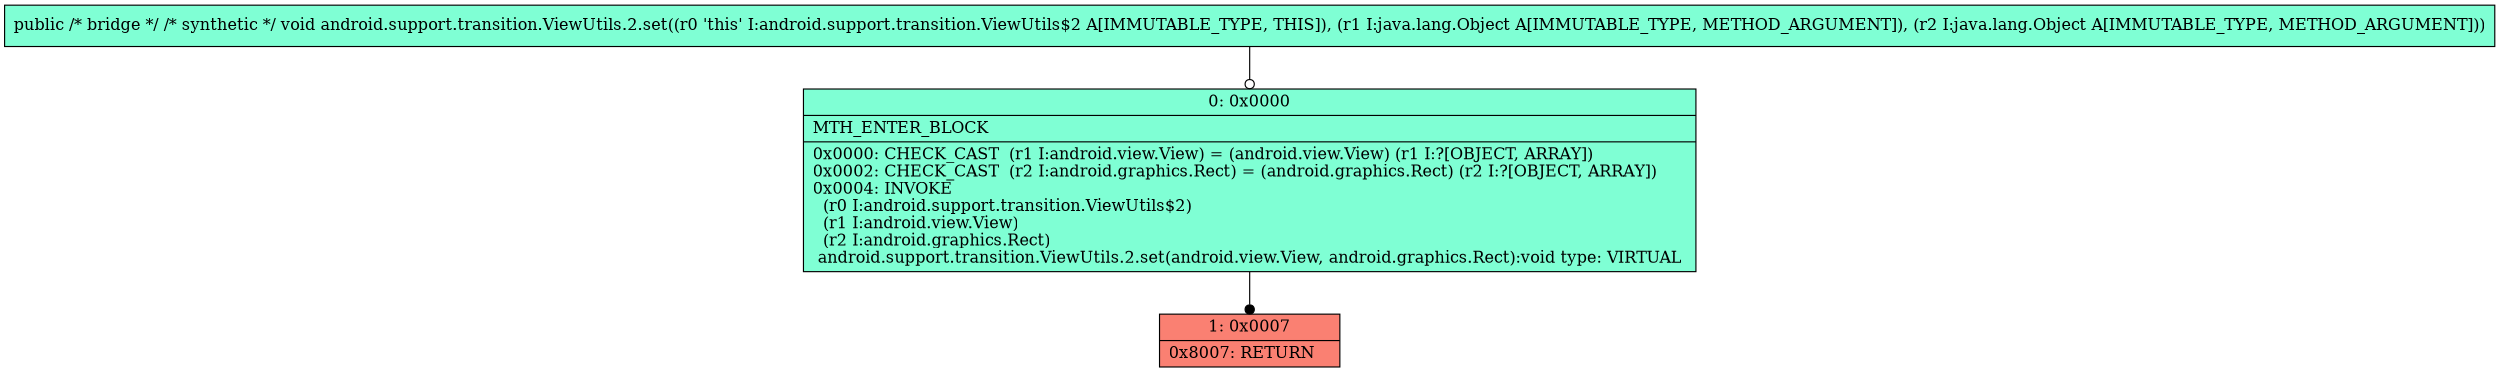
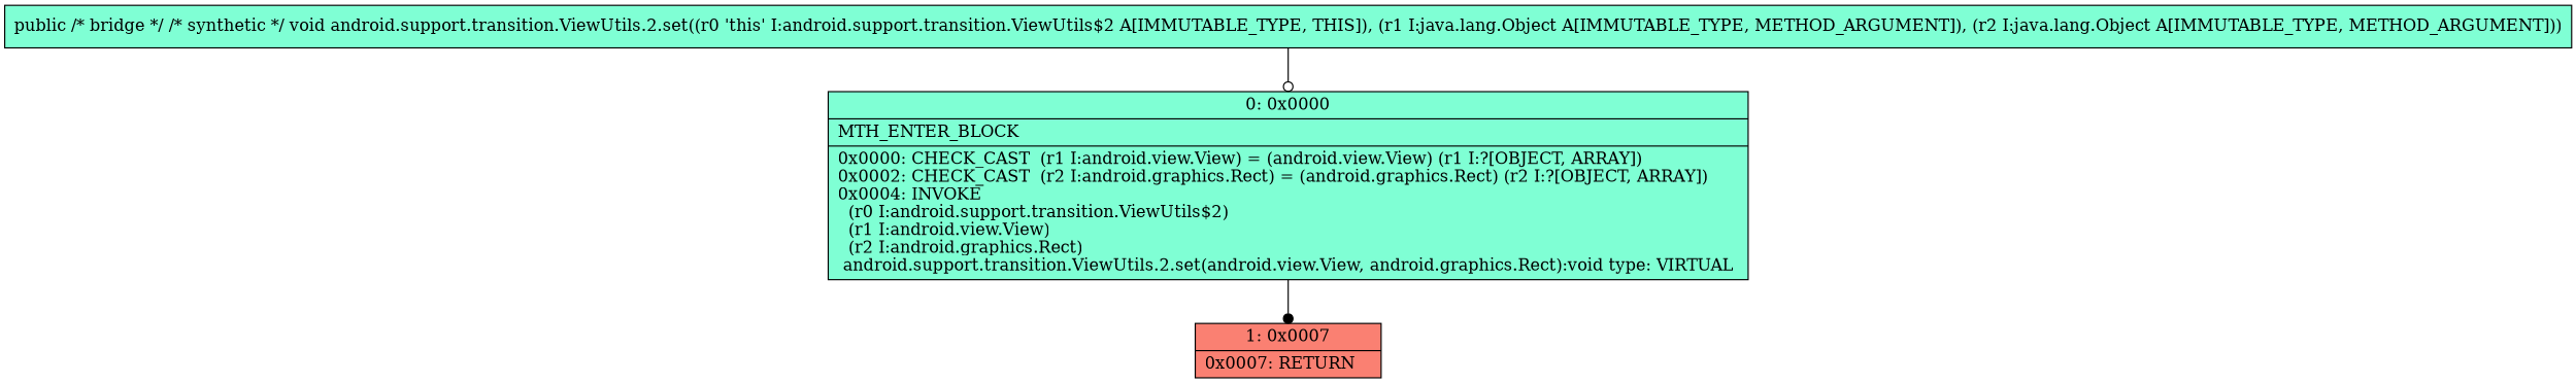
  digraph {
    node [shape=record style=filled fillcolor=aquamarine]
    edge [style=solid]
    n1 [label="{0\:\ 0x0000|MTH_ENTER_BLOCK\l|0x0000: CHECK_CAST  (r1 I:android.view.View) = (android.view.View) (r1 I:?[OBJECT, ARRAY]) \l0x0002: CHECK_CAST  (r2 I:android.graphics.Rect) = (android.graphics.Rect) (r2 I:?[OBJECT, ARRAY]) \l0x0004: INVOKE  \l  (r0 I:android.support.transition.ViewUtils$2)\l  (r1 I:android.view.View)\l  (r2 I:android.graphics.Rect)\l android.support.transition.ViewUtils.2.set(android.view.View, android.graphics.Rect):void type: VIRTUAL \l}"]
-   n2 [label="{1\:\ 0x0007|0x8007: RETURN   \l}" fillcolor=salmon]
+   n2 [label="{1\:\ 0x0007|0x0007: RETURN   \l}" fillcolor=salmon]
    n3 [label="{public \/* bridge *\/ \/* synthetic *\/ void android.support.transition.ViewUtils.2.set((r0 'this' I:android.support.transition.ViewUtils$2 A[IMMUTABLE_TYPE, THIS]), (r1 I:java.lang.Object A[IMMUTABLE_TYPE, METHOD_ARGUMENT]), (r2 I:java.lang.Object A[IMMUTABLE_TYPE, METHOD_ARGUMENT])) }"]
    n1 -> n2 [arrowhead=dot]
    n3 -> n1 [arrowhead=odot]
  }
